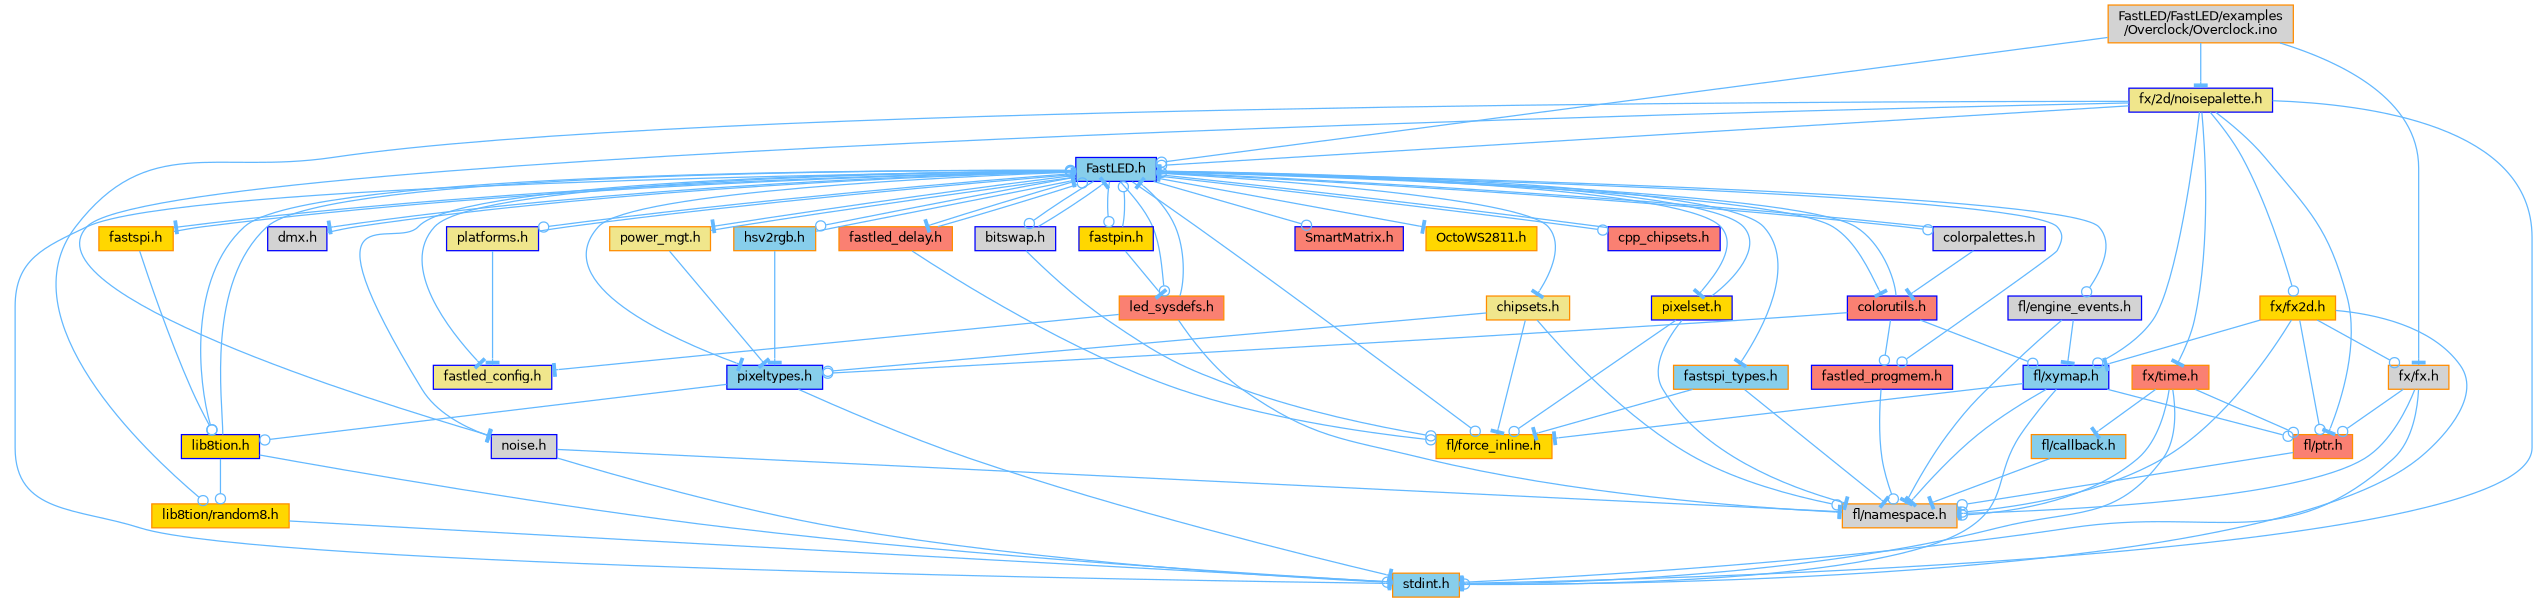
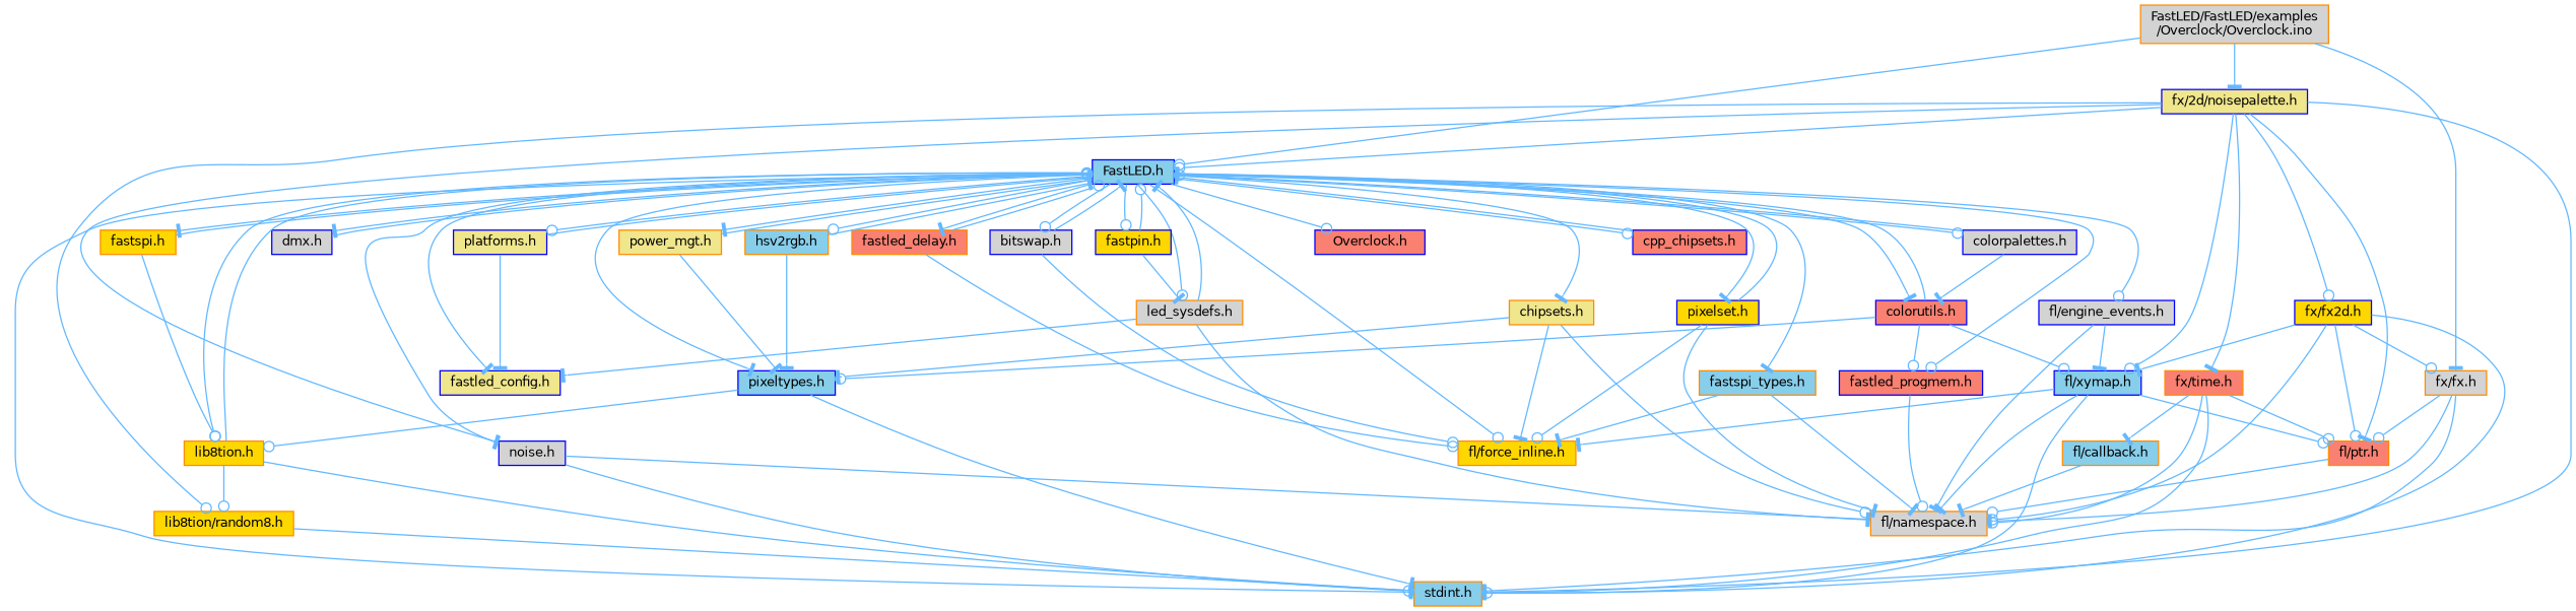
  digraph {
    node [color=blue fillcolor=lightgrey fontname=Helvetica fontsize=10 shape=box style=filled]
    edge [arrowhead=tee color=steelblue1 fontname=Helvetica fontsize=10 labelfontname=Helvetica labelfontsize=10 style=solid]
    n1 [color=darkorange fontcolor=black height=0.2 label="FastLED/FastLED/examples\l/Overclock/Overclock.ino" width=0.4]
    n2 [fillcolor=khaki height=0.2 label="fx/2d/noisepalette.h" width=0.4]
    n3 [fillcolor=skyblue height=0.2 label="FastLED.h" width=0.4]
    n4 [color=darkorange height=0.2 label="fx/fx.h" width=0.4]
    n5 [color=darkorange fillcolor=skyblue height=0.2 label="stdint.h" width=0.4]
    n6 [color=darkorange fillcolor=gold height=0.2 label="lib8tion/random8.h" width=0.4]
    n7 [fillcolor=skyblue height=0.2 label="fl/xymap.h" width=0.4]
    n8 [color=darkorange fillcolor=salmon height=0.2 label="fl/ptr.h" width=0.4]
    n9 [height=0.2 label="noise.h" width=0.4]
-   n10 [color=darkorange fillcolor=gold height=0.2 label="fx/fx2d.h" width=0.4]
+   n10 [fillcolor=gold height=0.2 label="fx/fx2d.h" width=0.4]
    n11 [color=darkorange fillcolor=salmon height=0.2 label="fx/time.h" width=0.4]
-   n12 [fillcolor=salmon height=0.2 label="SmartMatrix.h" width=0.4]
-   n13 [color=darkorange fillcolor=gold height=0.2 label="OctoWS2811.h" width=0.4]
+   n12 [fillcolor=salmon height=0.2 label="Overclock.h" width=0.4]
    n14 [color=darkorange fillcolor=gold height=0.2 label="fl/force_inline.h" width=0.4]
    n15 [fillcolor=salmon height=0.2 label="cpp_chipsets.h" width=0.4]
    n16 [fillcolor=khaki height=0.2 label="fastled_config.h" width=0.4]
-   n17 [color=darkorange fillcolor=salmon height=0.2 label="led_sysdefs.h" width=0.4]
+   n17 [color=darkorange height=0.2 label="led_sysdefs.h" width=0.4]
    n18 [color=darkorange fillcolor=salmon height=0.2 label="fastled_delay.h" width=0.4]
    n19 [height=0.2 label="bitswap.h" width=0.4]
    n20 [fillcolor=gold height=0.2 label="fastpin.h" width=0.4]
    n21 [color=darkorange fillcolor=skyblue height=0.2 label="fastspi_types.h" width=0.4]
    n22 [height=0.2 label="dmx.h" width=0.4]
    n23 [fillcolor=khaki height=0.2 label="platforms.h" width=0.4]
    n24 [fillcolor=salmon height=0.2 label="fastled_progmem.h" width=0.4]
-   n25 [fillcolor=gold height=0.2 label="lib8tion.h" width=0.4]
+   n25 [color=darkorange fillcolor=gold height=0.2 label="lib8tion.h" width=0.4]
    n26 [fillcolor=skyblue height=0.2 label="pixeltypes.h" width=0.4]
    n27 [color=darkorange fillcolor=skyblue height=0.2 label="hsv2rgb.h" width=0.4]
    n28 [fillcolor=salmon height=0.2 label="colorutils.h" width=0.4]
    n29 [fillcolor=gold height=0.2 label="pixelset.h" width=0.4]
    n30 [height=0.2 label="colorpalettes.h" width=0.4]
    n31 [color=darkorange fillcolor=khaki height=0.2 label="power_mgt.h" width=0.4]
    n32 [color=darkorange fillcolor=gold height=0.2 label="fastspi.h" width=0.4]
    n33 [color=darkorange fillcolor=khaki height=0.2 label="chipsets.h" width=0.4]
    n34 [height=0.2 label="fl/engine_events.h" width=0.4]
    n35 [color=darkorange height=0.2 label="fl/namespace.h" width=0.4]
    n36 [color=darkorange fillcolor=skyblue height=0.2 label="fl/callback.h" width=0.4]
    n1 -> n2
    n1 -> n3 [arrowhead=odot]
    n1 -> n4
    n2 -> n3 [arrowhead=odot]
    n2 -> n5
    n2 -> n6 [arrowhead=odot]
    n2 -> n7 [arrowhead=odot]
    n2 -> n8
    n2 -> n9
    n2 -> n10 [arrowhead=odot]
    n2 -> n11
    n3 -> n5
    n3 -> n9
    n3 -> n12 [arrowhead=odot]
-   n3 -> n13
    n3 -> n14 [arrowhead=odot]
    n3 -> n15 [arrowhead=odot]
    n3 -> n16
    n3 -> n17 [arrowhead=odot]
    n3 -> n18
    n3 -> n19 [arrowhead=odot]
    n3 -> n20 [arrowhead=odot]
    n3 -> n21
    n3 -> n22
    n3 -> n23 [arrowhead=odot]
    n3 -> n24 [arrowhead=odot]
    n3 -> n25 [arrowhead=odot]
    n3 -> n26
    n3 -> n27 [arrowhead=odot]
    n3 -> n28
    n3 -> n29
    n3 -> n30 [arrowhead=odot]
    n3 -> n31
    n3 -> n32
    n3 -> n33
    n3 -> n34 [arrowhead=odot]
    n4 -> n5
    n4 -> n8 [arrowhead=odot]
    n4 -> n35
    n6 -> n5
    n7 -> n5
    n7 -> n8 [arrowhead=odot]
    n7 -> n14
    n7 -> n35
    n8 -> n35 [arrowhead=odot]
    n9 -> n5 [arrowhead=odot]
    n9 -> n35
    n10 -> n4 [arrowhead=odot]
    n10 -> n5
    n10 -> n7
    n10 -> n8 [arrowhead=odot]
    n10 -> n35 [arrowhead=odot]
    n11 -> n5 [arrowhead=odot]
    n11 -> n8 [arrowhead=odot]
    n11 -> n35 [arrowhead=odot]
    n11 -> n36
    n15 -> n3
    n17 -> n3
    n17 -> n16
    n17 -> n35
    n18 -> n3 [arrowhead=odot]
    n18 -> n14 [arrowhead=odot]
    n19 -> n3
    n19 -> n14 [arrowhead=odot]
    n20 -> n3 [arrowhead=odot]
    n20 -> n17
    n21 -> n14
    n21 -> n35
    n22 -> n3 [arrowhead=odot]
    n23 -> n3
    n23 -> n16
    n24 -> n35 [arrowhead=odot]
    n25 -> n3 [arrowhead=odot]
    n25 -> n5
    n25 -> n6 [arrowhead=odot]
    n26 -> n5
    n26 -> n25 [arrowhead=odot]
    n27 -> n3
    n27 -> n26
    n28 -> n3
    n28 -> n7 [arrowhead=odot]
    n28 -> n24 [arrowhead=odot]
    n28 -> n26 [arrowhead=odot]
    n29 -> n3
    n29 -> n14 [arrowhead=odot]
    n29 -> n35
    n30 -> n3 [arrowhead=odot]
    n30 -> n28
    n31 -> n3
    n31 -> n26
    n32 -> n3 [arrowhead=odot]
    n32 -> n25 [arrowhead=odot]
    n33 -> n14
-   n33 -> n26 [arrowhead=odot]
+   n33 -> n26
    n33 -> n35 [arrowhead=odot]
    n34 -> n7
    n34 -> n35
    n36 -> n35
  }
